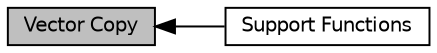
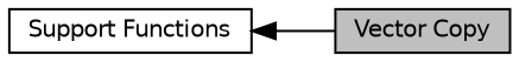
  digraph {
    rankdir=LR
    node [color=black fontname=Helvetica fontsize=10 shape=box style=filled]
    n1 [fillcolor=white height=0.2 label="Support Functions" width=0.4]
    n2 [fillcolor=grey75 fontcolor=black height=0.2 label="Vector Copy" width=0.4]
-   n2 -> n1 [dir=back fontname=Helvetica fontsize=10 labelfontname=Helvetica labelfontsize=10 shape=plaintext style=solid]
+   n1 -> n2 [dir=back fontname=Helvetica fontsize=10 labelfontname=Helvetica labelfontsize=10 shape=plaintext style=solid]
  }
